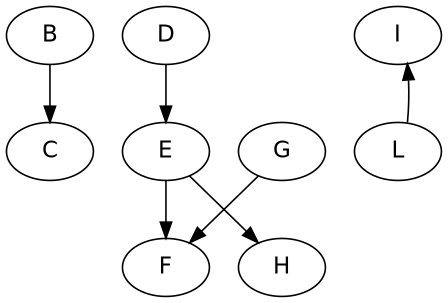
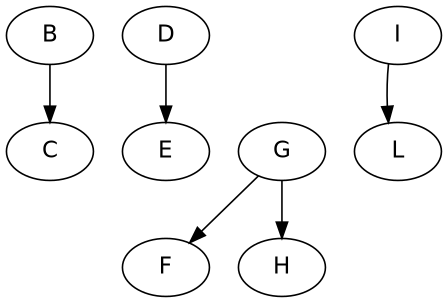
  digraph {
    fontname="DejaVu Sans"
    node [fontname="DejaVu Sans"]
    edge [fontname="DejaVu Sans"]
    n1 [label=B]
    n2 [label=C]
    n3 [label=D]
    n4 [label=E]
    n5 [label=F]
    n6 [label=G]
    n7 [label=H]
    n8 [label=I]
    n9 [label=L]
    n1 -> n2
    n3 -> n4
-   n4 -> n5
    n6 -> n5
-   n4 -> n7
-   n9 -> n8
+   n6 -> n7
+   n8 -> n9
  }
